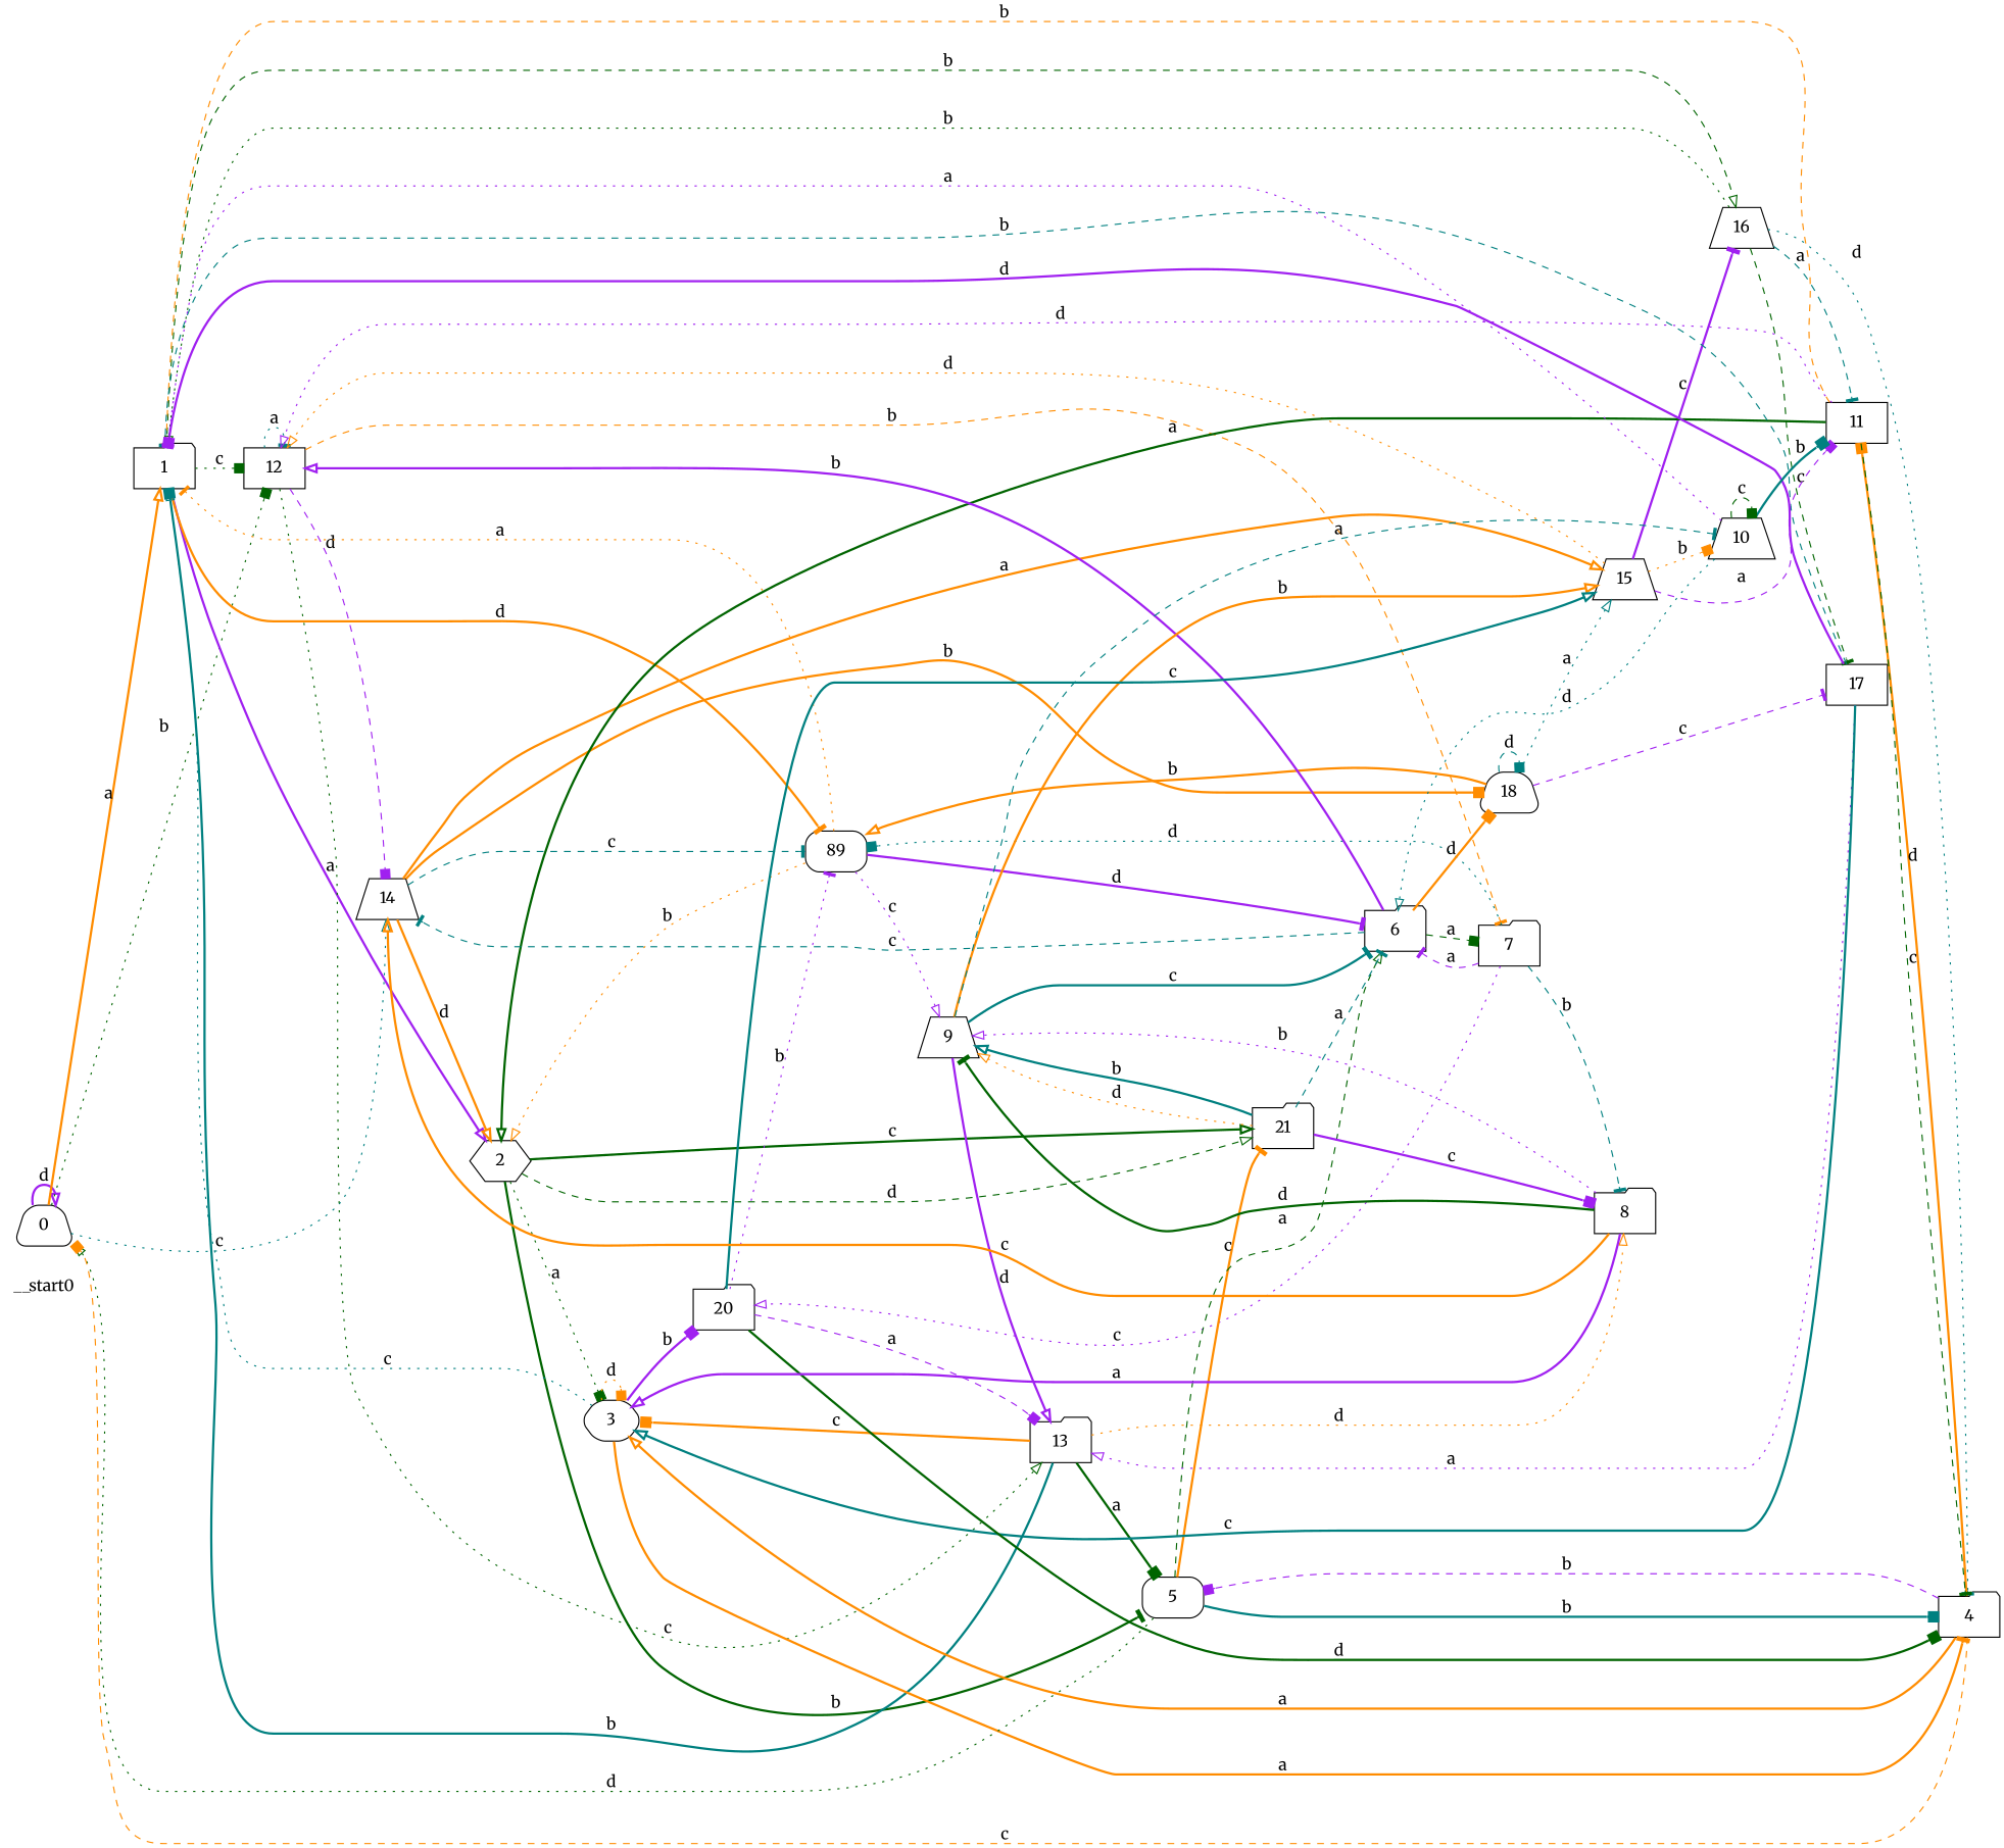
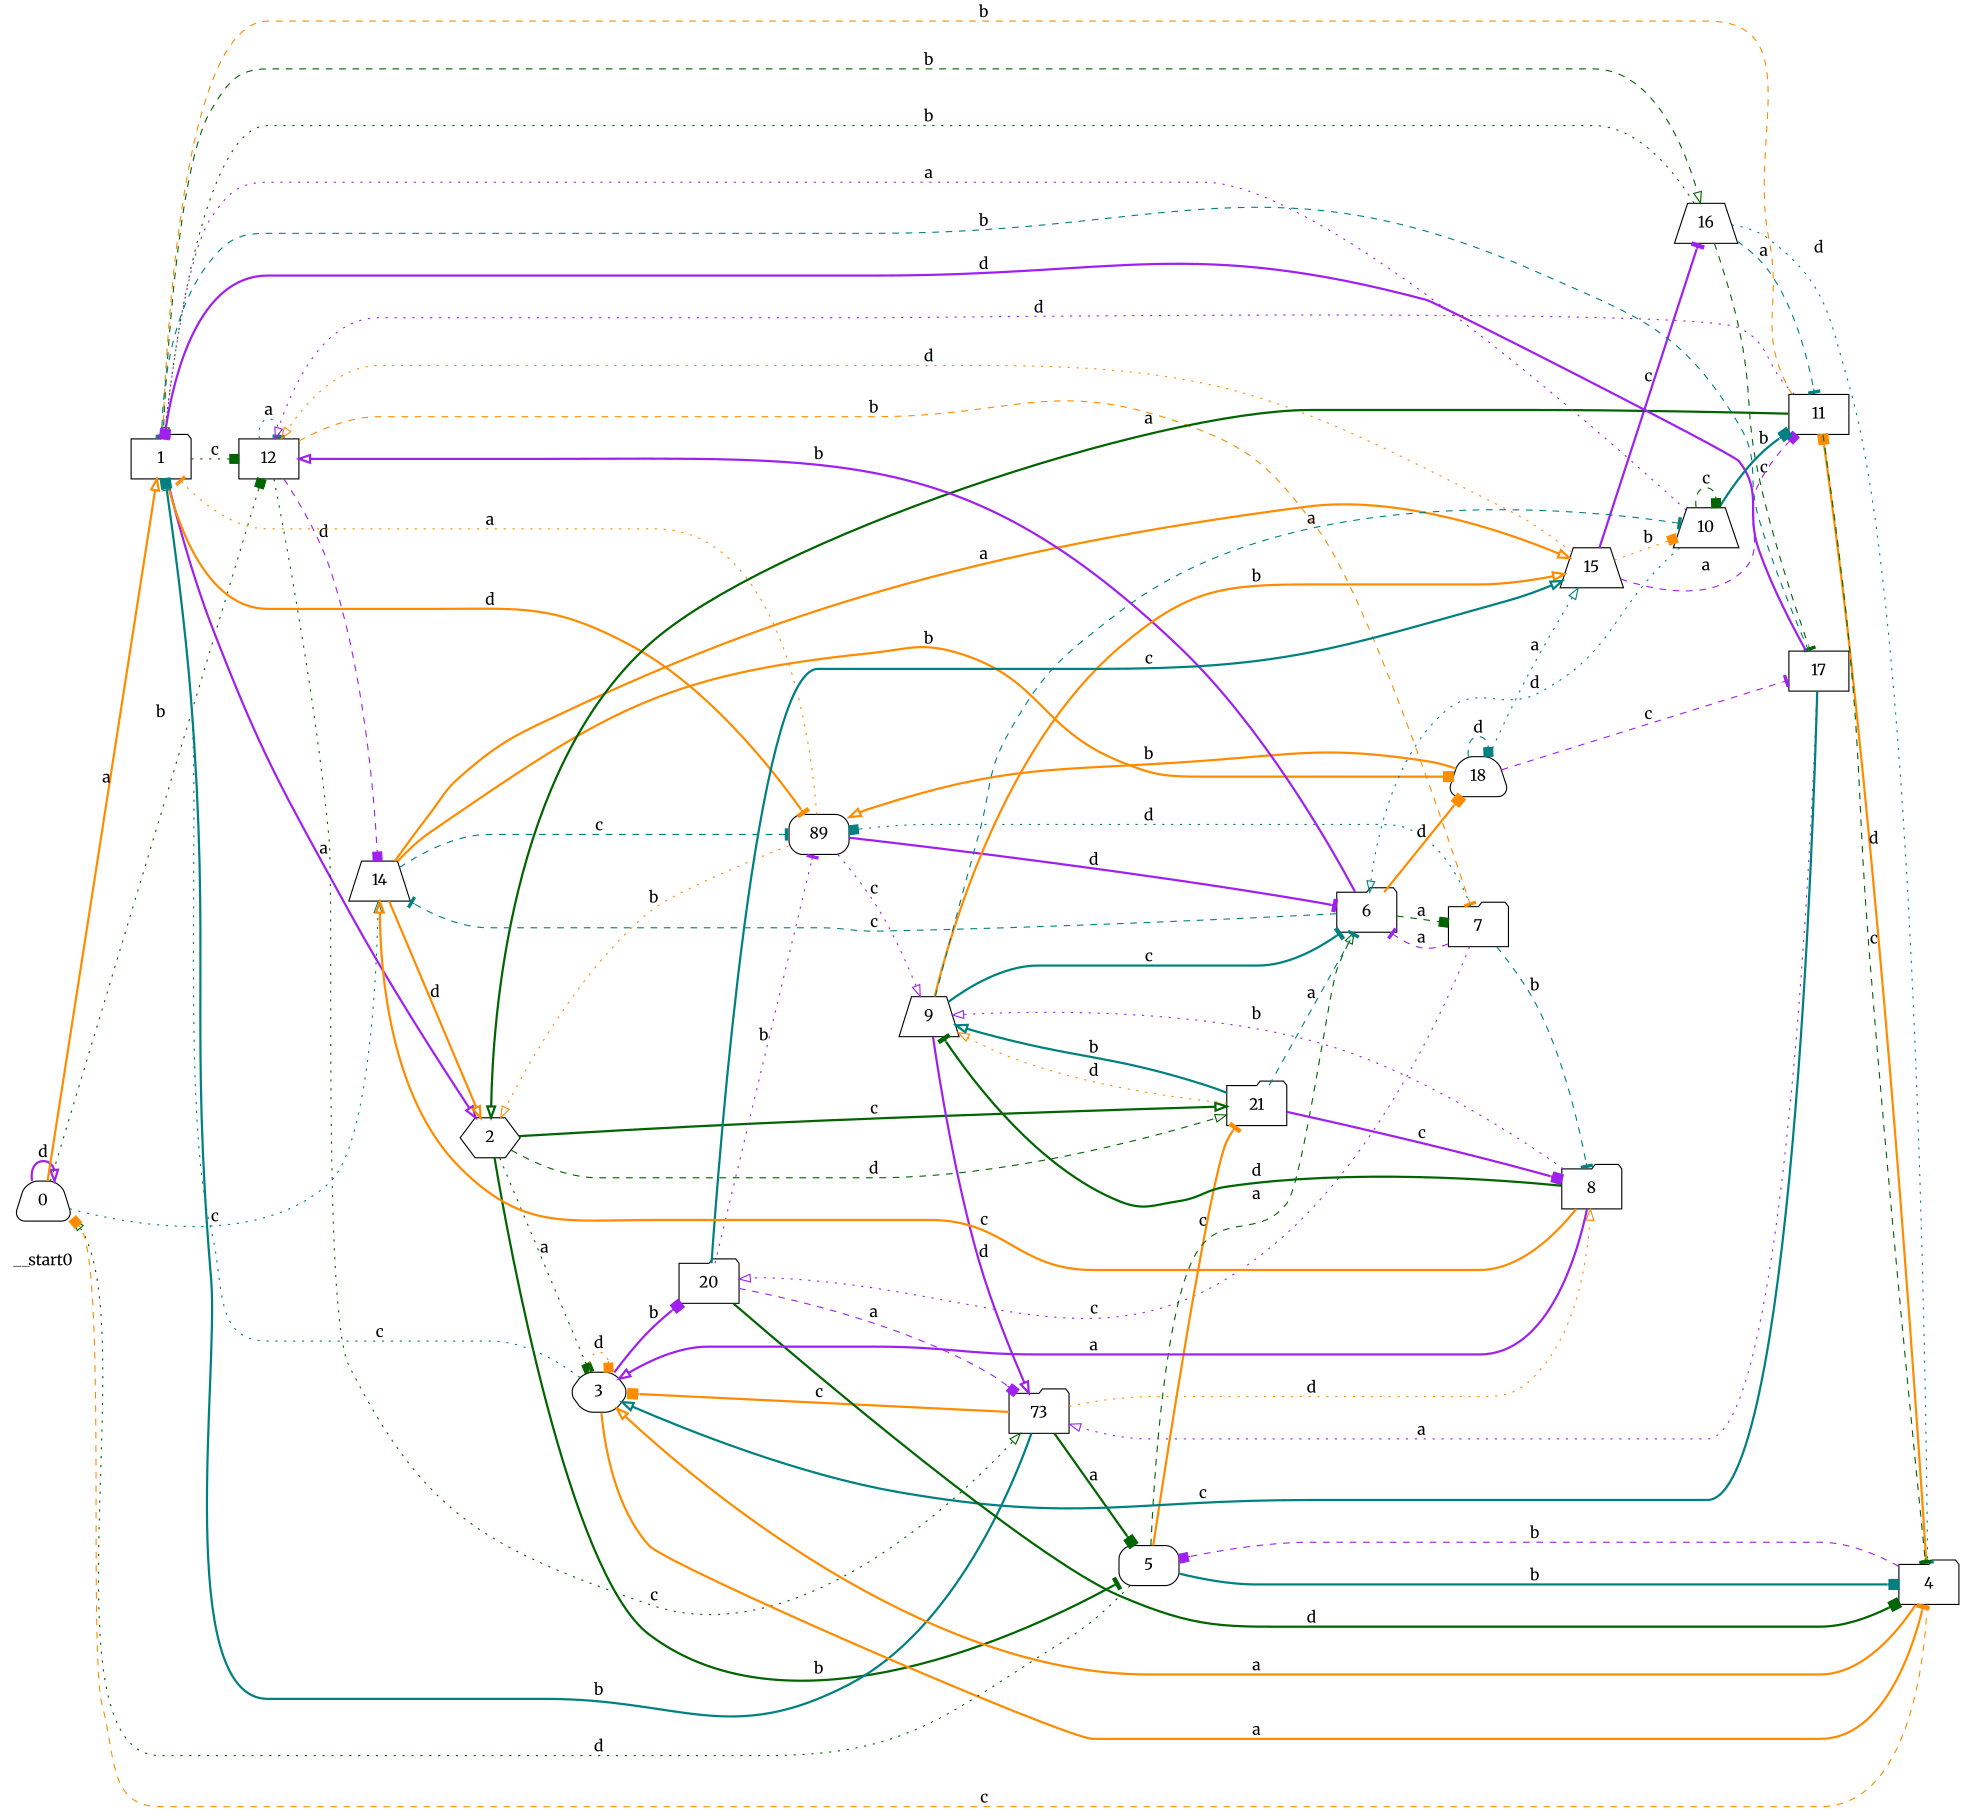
  digraph {
    fontname=Merriweather
    rankdir=LR
    node [fontname=Merriweather shape=folder color=black fillcolor=white style=filled]
    edge [arrowhead=onormal color=darkorange fontname=Merriweather style=bold]
    __start0 [shape=none color="" fillcolor="" style=""]
    n2 [label=0 shape=trapezium style="rounded,filled"]
    n3 [label=1]
    n4 [label=12 shape=box]
    n5 [label=14 shape=trapezium]
    n6 [label=2 shape=hexagon]
    n7 [label=16 shape=trapezium]
    n8 [label=89 shape=box style="rounded,filled"]
    n9 [label=7 style="rounded,filled"]
-   n10 [label=13 style="rounded,filled"]
+   n10 [label=73 style="rounded,filled"]
    n11 [label=18 shape=trapezium style="rounded,filled"]
    n12 [label=15 shape=trapezium]
    n13 [label=3 shape=hexagon style="rounded,filled"]
    n14 [label=5 shape=box style="rounded,filled"]
    n15 [label=21 style="rounded,filled"]
    n16 [label=4]
    n17 [label=11 shape=box]
    n18 [label=17 shape=box]
    n19 [label=6]
    n20 [label=9 shape=trapezium]
    n21 [label=20 style="rounded,filled"]
    n22 [label=8]
    n23 [label=10 shape=trapezium]
    n2 -> n2 [color=purple label=d]
    n2 -> n3 [label=a]
    n2 -> n4 [arrowhead=box color=darkgreen label=b style=dotted]
    n2 -> n5 [color=teal label=c style=dotted]
    n3 -> n4 [arrowhead=box color=darkgreen label=c style=dotted]
    n3 -> n6 [color=purple label=a]
    n3 -> n7 [color=darkgreen label=b style=dashed]
    n3 -> n8 [arrowhead=tee label=d]
    n4 -> n4 [arrowhead=tee color=teal label=a style=dotted]
    n4 -> n5 [arrowhead=box color=purple label=d style=dashed]
    n4 -> n9 [arrowhead=tee label=b style=dashed]
    n4 -> n10 [color=darkgreen label=c style=dotted]
    n5 -> n6 [label=d]
    n5 -> n8 [arrowhead=tee color=teal label=c style=dashed]
    n5 -> n11 [arrowhead=box label=b]
    n5 -> n12 [label=a]
    n6 -> n13 [arrowhead=box color=darkgreen label=a style=dotted]
    n6 -> n14 [arrowhead=tee color=darkgreen label=b]
    n6 -> n15 [color=darkgreen label=c]
    n6 -> n15 [color=darkgreen label=d style=dashed]
    n7 -> n3 [color=darkgreen label=b style=dotted]
    n7 -> n16 [arrowhead=tee color=teal label=d style=dotted]
    n7 -> n17 [arrowhead=tee color=teal label=a style=dashed]
    n7 -> n18 [arrowhead=tee color=darkgreen label=c style=dashed]
    n8 -> n3 [arrowhead=tee label=a style=dotted]
    n8 -> n6 [label=b style=dotted]
    n8 -> n19 [arrowhead=tee color=purple label=d]
    n8 -> n20 [color=purple label=c style=dotted]
    n9 -> n8 [arrowhead=box color=teal label=d style=dotted]
    n9 -> n19 [arrowhead=tee color=purple label=a style=dashed]
    n9 -> n21 [color=purple label=c style=dotted]
    n9 -> n22 [arrowhead=tee color=teal label=b style=dashed]
    n10 -> n3 [arrowhead=box color=teal label=b]
    n10 -> n13 [arrowhead=box label=c]
    n10 -> n14 [arrowhead=box color=darkgreen label=a]
    n10 -> n22 [label=d style=dotted]
    n11 -> n8 [label=b]
    n11 -> n11 [arrowhead=box color=teal label=d style=dashed]
    n11 -> n12 [color=teal label=a style=dotted]
    n11 -> n18 [arrowhead=tee color=purple label=c style=dashed]
    n12 -> n4 [label=d style=dotted]
    n12 -> n7 [arrowhead=tee color=purple label=c]
    n12 -> n17 [arrowhead=box color=purple label=a style=dashed]
    n12 -> n23 [arrowhead=box label=b style=dotted]
    n13 -> n3 [color=teal label=c style=dotted]
    n13 -> n13 [arrowhead=box label=d style=dotted]
    n13 -> n16 [arrowhead=tee label=a]
    n13 -> n21 [arrowhead=box color=purple label=b]
    n14 -> n2 [color=darkgreen label=d style=dotted]
    n14 -> n15 [arrowhead=tee label=c]
    n14 -> n16 [arrowhead=box color=teal label=b]
    n14 -> n19 [color=darkgreen label=a style=dashed]
    n15 -> n19 [arrowhead=tee color=teal label=a style=dashed]
    n15 -> n20 [color=teal label=b]
    n15 -> n20 [label=d style=dotted]
    n15 -> n22 [arrowhead=box color=purple label=c]
    n16 -> n2 [arrowhead=box label=c style=dashed]
    n16 -> n13 [label=a]
    n16 -> n14 [arrowhead=box color=purple label=b style=dashed]
    n16 -> n17 [arrowhead=box label=d]
    n17 -> n3 [arrowhead=tee label=b style=dashed]
    n17 -> n4 [color=purple label=d style=dotted]
    n17 -> n6 [color=darkgreen label=a]
    n17 -> n16 [arrowhead=tee color=darkgreen label=c style=dashed]
    n18 -> n3 [arrowhead=tee color=teal label=b style=dashed]
    n18 -> n3 [arrowhead=box color=purple label=d]
    n18 -> n10 [color=purple label=a style=dotted]
    n18 -> n13 [color=teal label=c]
    n19 -> n4 [color=purple label=b]
    n19 -> n5 [arrowhead=tee color=teal label=c style=dashed]
    n19 -> n9 [arrowhead=box color=darkgreen label=a style=dashed]
    n19 -> n11 [arrowhead=box label=d]
    n20 -> n10 [color=purple label=d]
    n20 -> n12 [label=b]
    n20 -> n19 [arrowhead=tee color=teal label=c]
    n20 -> n23 [arrowhead=tee color=teal label=a style=dashed]
    n21 -> n8 [arrowhead=tee color=purple label=b style=dotted]
    n21 -> n10 [arrowhead=box color=purple label=a style=dashed]
    n21 -> n12 [color=teal label=c]
    n21 -> n16 [arrowhead=box color=darkgreen label=d]
    n22 -> n5 [label=c]
    n22 -> n13 [color=purple label=a]
    n22 -> n20 [color=purple label=b style=dotted]
    n22 -> n20 [arrowhead=tee color=darkgreen label=d]
    n23 -> n3 [arrowhead=tee color=purple label=a style=dotted]
    n23 -> n17 [arrowhead=box color=teal label=b]
    n23 -> n19 [color=teal label=d style=dotted]
    n23 -> n23 [arrowhead=box color=darkgreen label=c style=dashed]
  }
